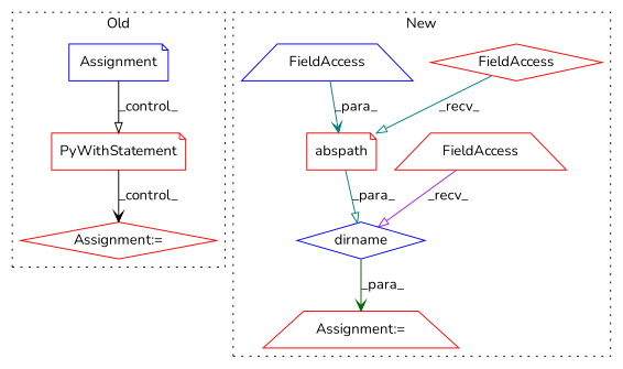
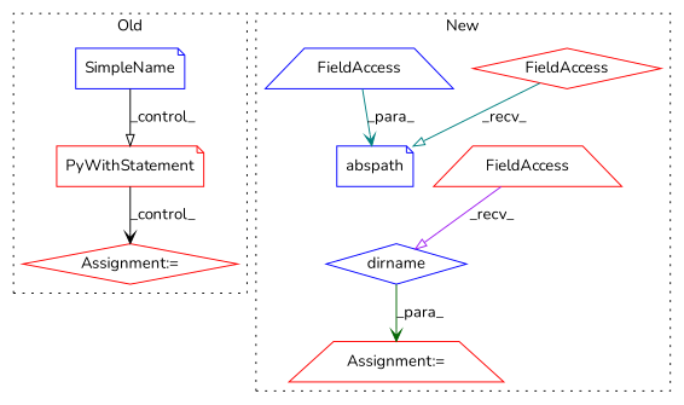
  digraph {
    fontname=Nunito
    node [a=22 color=red fontname=Nunito l=1 shape=note]
    edge [arrowhead=onormal color=teal fontname=Nunito]
    n1 [a=104 l="10,2" label=PyWithStatement s="302,324"]
-   n2 [a=42 color=blue label=Assignment l=""]
+   n2 [a=42 color=blue label=SimpleName l=""]
    n3 [a=7 label="Assignment:=" s=370 shape=diamond]
-   n4 [a=32 l="8,1" label=abspath s="412,428"]
+   n4 [a=32 color=blue l="8,1" label=abspath s="412,428"]
    n5 [l=7 label=FieldAccess s=404 shape=diamond]
    n6 [a=7 label="Assignment:=" s=374 shape=trapezium]
    n7 [a=32 color=blue l="8,1" label=dirname s="396,429" shape=diamond]
    n8 [l=7 label=FieldAccess s=388 shape=trapezium]
    n9 [color=blue l=8 label=FieldAccess s=420 shape=trapezium]
    subgraph cluster_1 {
      label=Old
      style=dotted
      n1
      n2
      n3
    }
    subgraph cluster_2 {
      label=New
      style=dotted
      n4
      n5
      n6
      n7
      n8
      n9
    }
    n1 -> n3 [arrowhead=vee color=black label=_control_]
    n2 -> n1 [color=black label=_control_]
-   n4 -> n7 [label=_para_]
    n5 -> n4 [label=_recv_]
    n7 -> n6 [arrowhead=vee color=darkgreen label=_para_]
    n8 -> n7 [color=purple label=_recv_]
    n9 -> n4 [arrowhead=vee label=_para_]
  }
